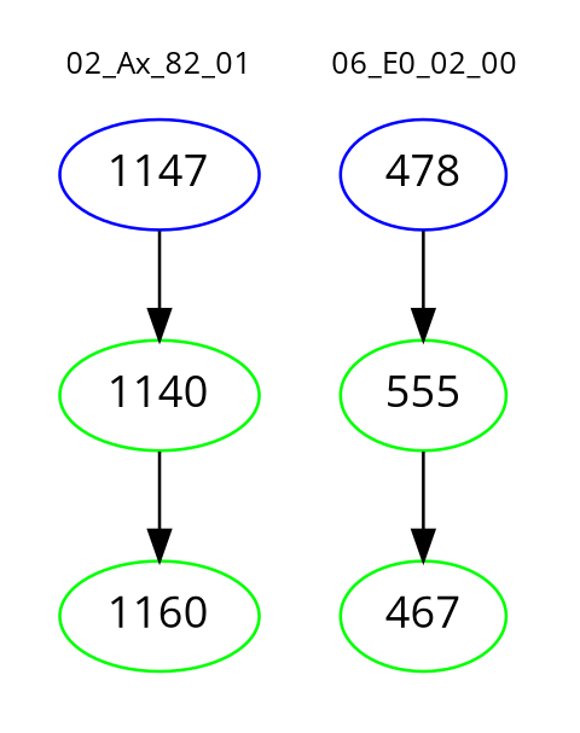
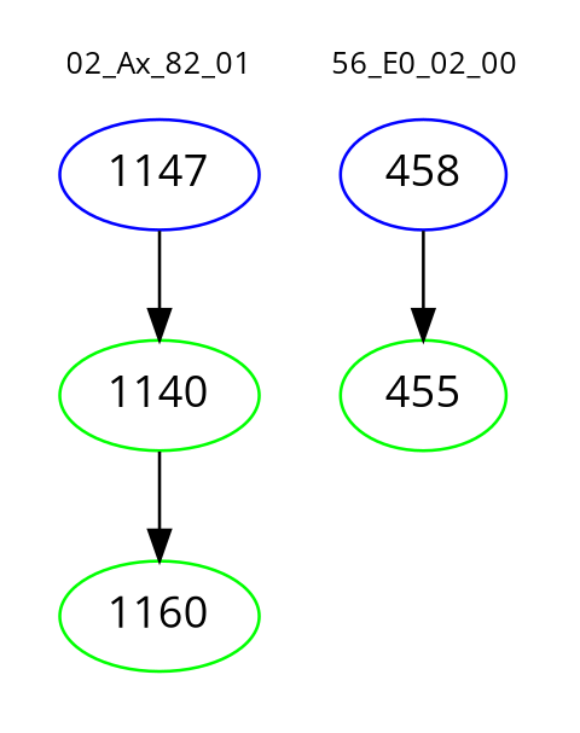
  digraph {
    fontname="Open Sans"
    node [color=green fontname="Open Sans"]
    edge [color=black fontname="Open Sans"]
    n1 [color=blue label=1147]
    n2 [label=1140]
    n3 [label=1160]
-   n4 [color=blue label=478]
-   n5 [label=555]
-   n6 [label=467]
+   n4 [color=blue label=458]
+   n5 [label=455]
    subgraph cluster_1 {
      color=white
      fontsize=10
      label="02_Ax_82_01"
      n1
      n2
      n3
    }
    subgraph cluster_2 {
      color=white
      fontsize=10
-     label="06_E0_02_00"
+     label="56_E0_02_00"
      n4
      n5
-     n6
    }
    n1 -> n2
    n2 -> n3
    n4 -> n5
-   n5 -> n6
  }
